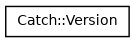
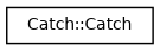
  digraph {
    rankdir=LR
-   n1 [color=black fillcolor=white fontname=Helvetica fontsize=10 height=0.2 label="Catch::Version" shape=record style=filled width=0.4]
+   n1 [color=black fillcolor=white fontname=Helvetica fontsize=10 height=0.2 label="Catch::Catch" shape=record style=filled width=0.4]
  }
